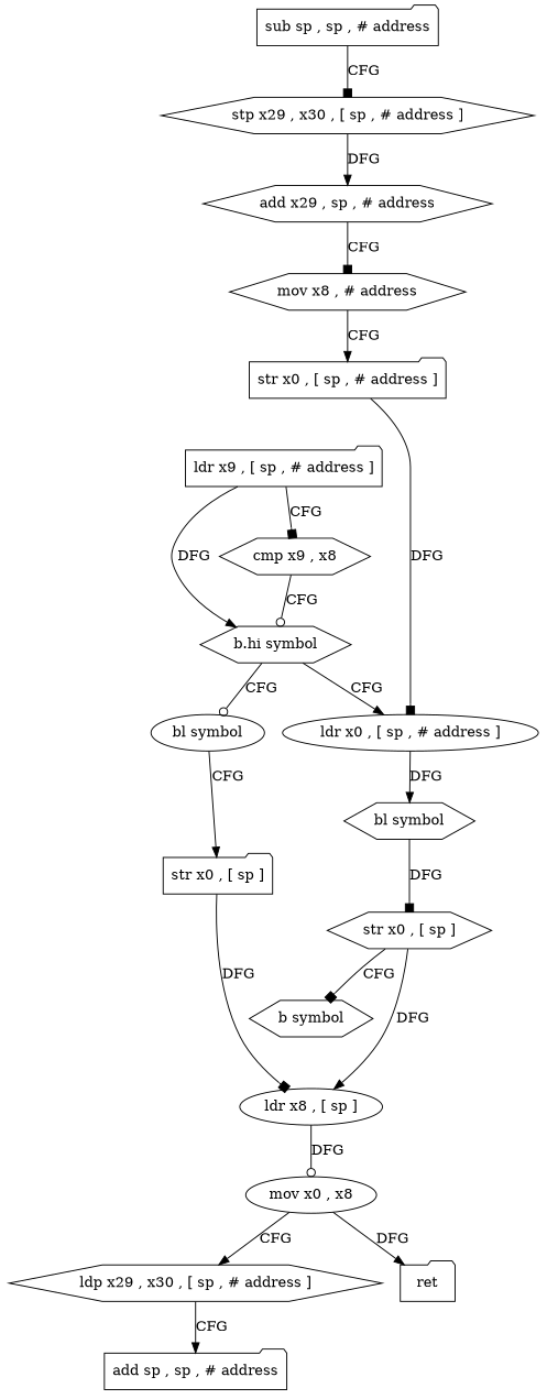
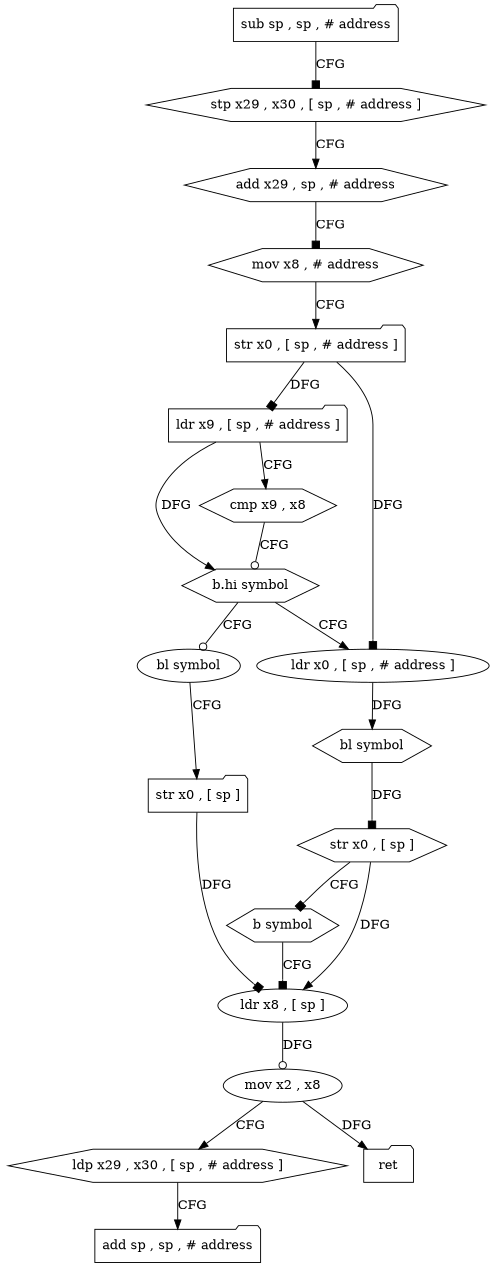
  digraph {
    node [shape=hexagon]
    edge [arrowhead=normal]
    n1 [label="sub sp , sp , # address" shape=folder]
    n2 [label="stp x29 , x30 , [ sp , # address ]"]
    n3 [label="add x29 , sp , # address"]
    n4 [label="mov x8 , # address"]
    n5 [label="str x0 , [ sp , # address ]" shape=folder]
    n6 [label="ldr x9 , [ sp , # address ]" shape=folder]
    n7 [label="ldr x0 , [ sp , # address ]" shape=ellipse]
    n8 [label="cmp x9 , x8"]
    n9 [label="b.hi symbol"]
    n10 [label="bl symbol"]
    n11 [label="bl symbol" shape=ellipse]
    n12 [label="str x0 , [ sp ]" shape=folder]
    n13 [label="ldr x8 , [ sp ]" shape=ellipse]
    n14 [label="str x0 , [ sp ]"]
-   n15 [label="mov x0 , x8" shape=ellipse]
+   n15 [label="mov x2 , x8" shape=ellipse]
    n16 [label="ldp x29 , x30 , [ sp , # address ]"]
    n17 [label=ret shape=folder]
    n18 [label="b symbol"]
    n19 [label="add sp , sp , # address" shape=folder]
    n1 -> n2 [arrowhead=box label=CFG]
-   n2 -> n3 [label=DFG]
+   n2 -> n3 [label=CFG]
    n3 -> n4 [arrowhead=box label=CFG]
    n4 -> n5 [label=CFG]
+   n5 -> n6 [arrowhead=box label=DFG]
    n5 -> n7 [arrowhead=box label=DFG]
-   n6 -> n8 [arrowhead=box label=CFG]
+   n6 -> n8 [label=CFG]
    n6 -> n9 [label=DFG]
    n7 -> n10 [label=DFG]
    n8 -> n9 [arrowhead=odot label=CFG]
    n9 -> n7 [label=CFG]
    n9 -> n11 [arrowhead=odot label=CFG]
    n10 -> n14 [arrowhead=box label=DFG]
    n11 -> n12 [label=CFG]
    n12 -> n13 [arrowhead=box label=DFG]
    n13 -> n15 [arrowhead=odot label=DFG]
    n14 -> n13 [label=DFG]
    n14 -> n18 [arrowhead=box label=CFG]
    n15 -> n16 [label=CFG]
    n15 -> n17 [label=DFG]
    n16 -> n19 [label=CFG]
+   n18 -> n13 [arrowhead=box label=CFG]
  }
